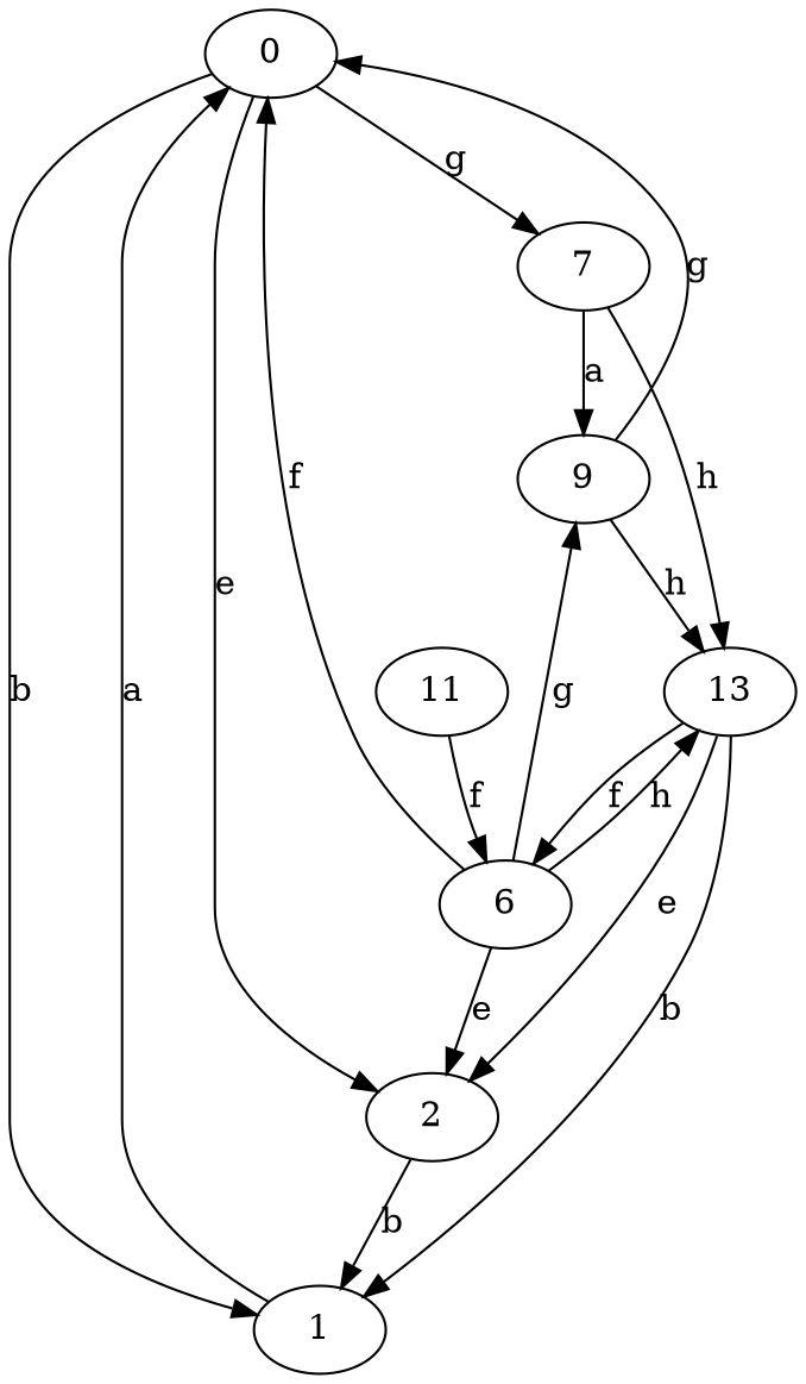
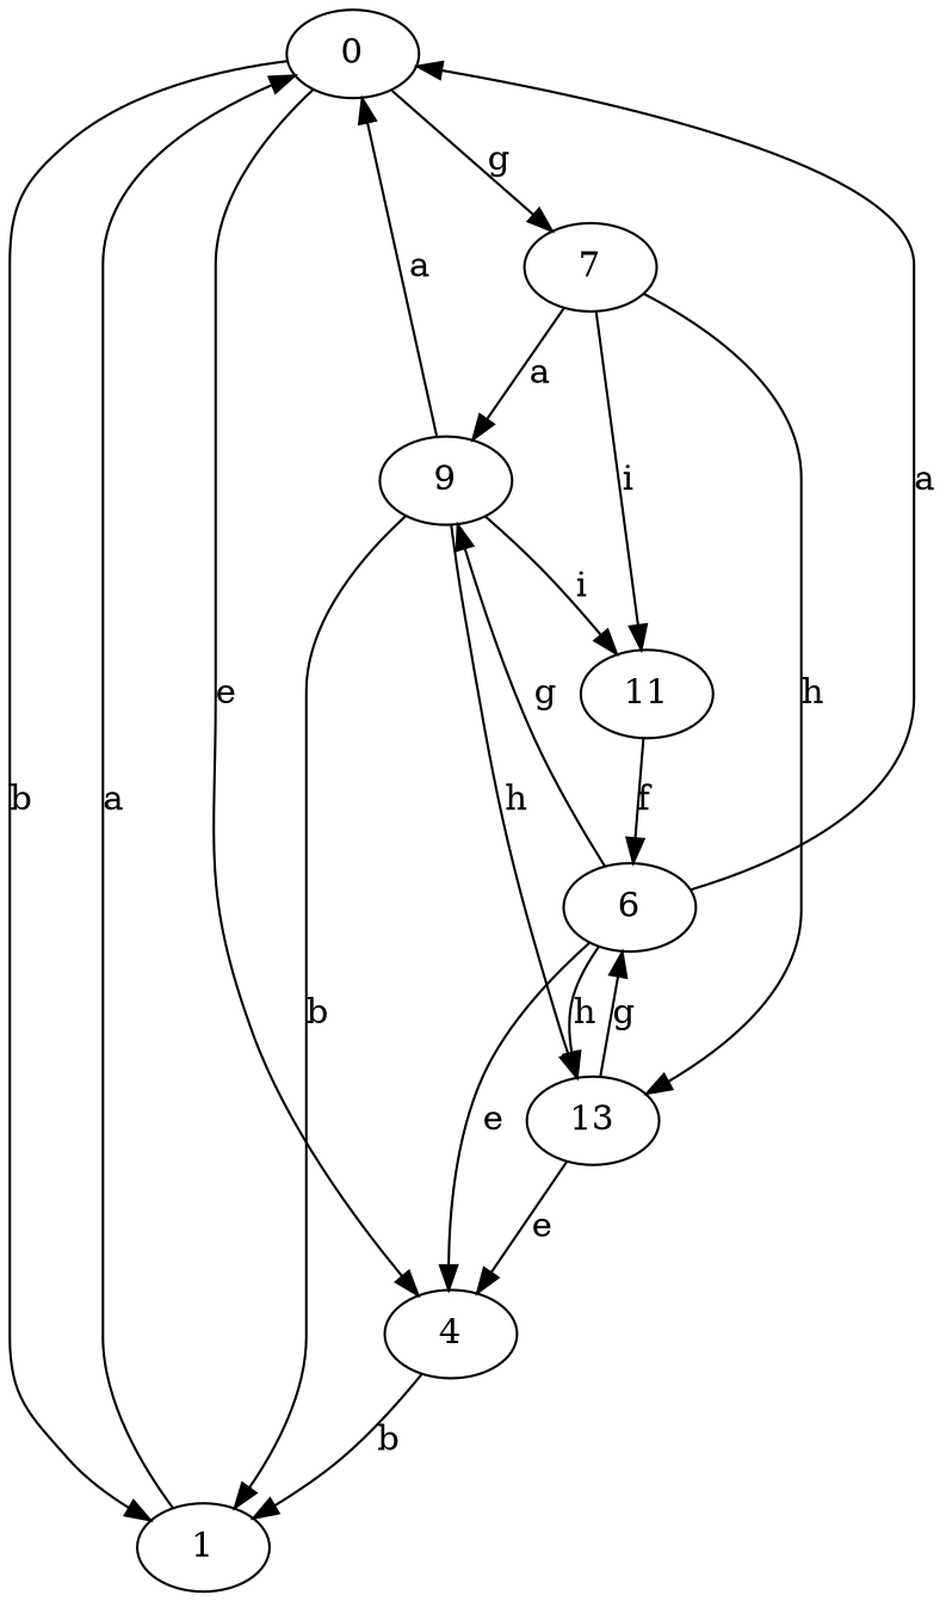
  strict digraph {
    0
    1
-   4 [label=2]
+   4
    7
    6
    9
    n7 [label=13]
    11
    0 -> 1 [label=b]
    0 -> 4 [label=e]
    0 -> 7 [label=g]
    1 -> 0 [label=a]
    4 -> 1 [label=b]
    7 -> 9 [label=a]
    7 -> n7 [label=h]
-   6 -> 0 [label=f]
+   7 -> 11 [label=i]
+   6 -> 0 [label=a]
    6 -> 4 [label=e]
    6 -> 9 [label=g]
    6 -> n7 [label=h]
-   9 -> 0 [label=g]
+   9 -> 0 [label=a]
    9 -> n7 [label=h]
-   n7 -> 1 [label=b]
+   9 -> 11 [label=i]
+   9 -> 1 [label=b]
    n7 -> 4 [label=e]
-   n7 -> 6 [label=f]
+   n7 -> 6 [label=g]
    11 -> 6 [label=f]
  }
